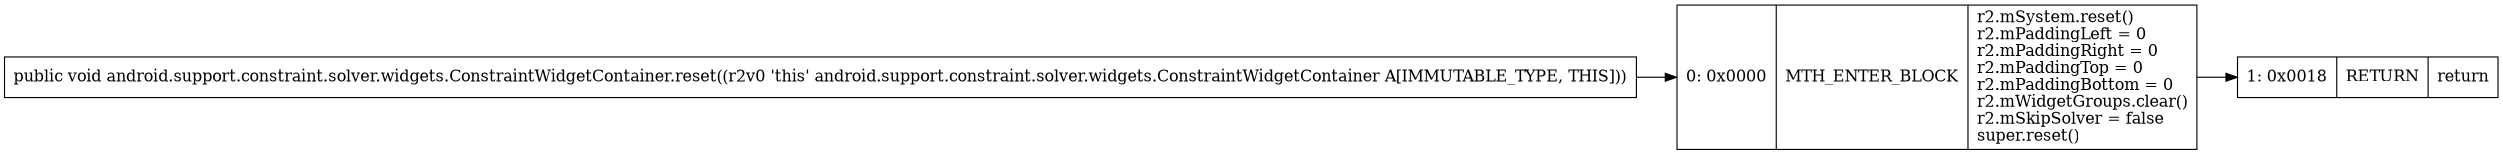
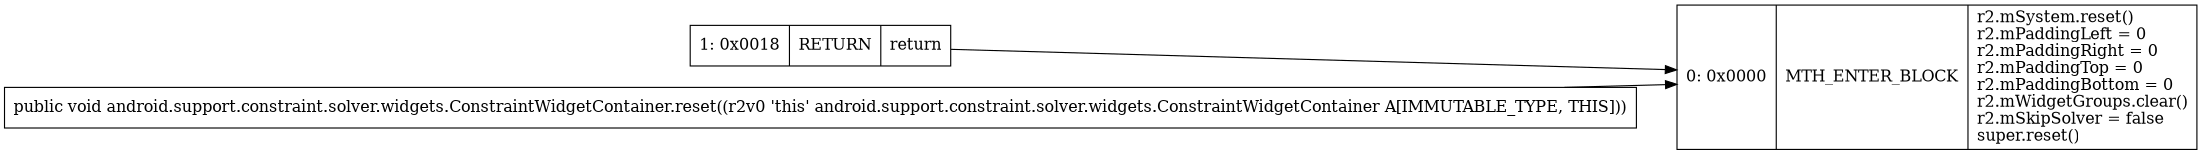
  digraph {
    rankdir=LR
    node [shape=record]
    n1 [label="{0\:\ 0x0000|MTH_ENTER_BLOCK\l|r2.mSystem.reset()\lr2.mPaddingLeft = 0\lr2.mPaddingRight = 0\lr2.mPaddingTop = 0\lr2.mPaddingBottom = 0\lr2.mWidgetGroups.clear()\lr2.mSkipSolver = false\lsuper.reset()\l}"]
    n2 [label="{1\:\ 0x0018|RETURN\l|return\l}"]
    n3 [label="{public void android.support.constraint.solver.widgets.ConstraintWidgetContainer.reset((r2v0 'this' android.support.constraint.solver.widgets.ConstraintWidgetContainer A[IMMUTABLE_TYPE, THIS])) }"]
-   n1 -> n2
+   n2 -> n1
    n3 -> n1
  }
